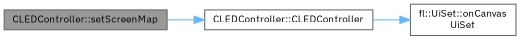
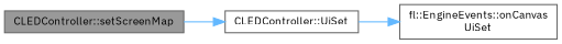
  digraph {
    fontname="IBM Plex Sans"
    rankdir=LR
    node [color=grey40 fillcolor=white fontname="IBM Plex Sans" fontsize=10 shape=box style=filled]
    edge [color=steelblue1 fontname="IBM Plex Sans" fontsize=10 labelfontname=Helvetica labelfontsize=10 style=solid]
    n1 [color=gray40 fillcolor=grey60 fontcolor=black height=0.2 label="CLEDController::setScreenMap" width=0.4]
-   n2 [height=0.2 label="CLEDController::CLEDController" width=0.4]
-   n3 [height=0.2 label="fl::UiSet::onCanvas\lUiSet" width=0.4]
+   n2 [height=0.2 label="CLEDController::UiSet" width=0.4]
+   n3 [height=0.2 label="fl::EngineEvents::onCanvas\lUiSet" width=0.4]
    n1 -> n2
    n2 -> n3
  }
